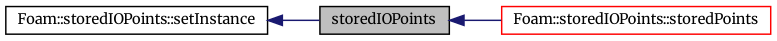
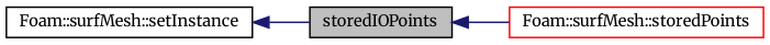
  digraph {
    fontname=Merriweather
    rankdir=LR
    node [color=black fontname=Merriweather fontsize=10 shape=record]
    edge [color=midnightblue dir=back fontname=Merriweather fontsize=10 labelfontname=Helvetica labelfontsize=10 style=solid]
    n1 [fillcolor=grey75 fontcolor=black height=0.2 label=storedIOPoints style=filled width=0.4]
-   n2 [color=red height=0.2 label="Foam::storedIOPoints::storedPoints" width=0.4]
-   n3 [height=0.2 label="Foam::storedIOPoints::setInstance" width=0.4]
+   n2 [color=red height=0.2 label="Foam::surfMesh::storedPoints" width=0.4]
+   n3 [height=0.2 label="Foam::surfMesh::setInstance" width=0.4]
    n1 -> n2
    n3 -> n1
  }
